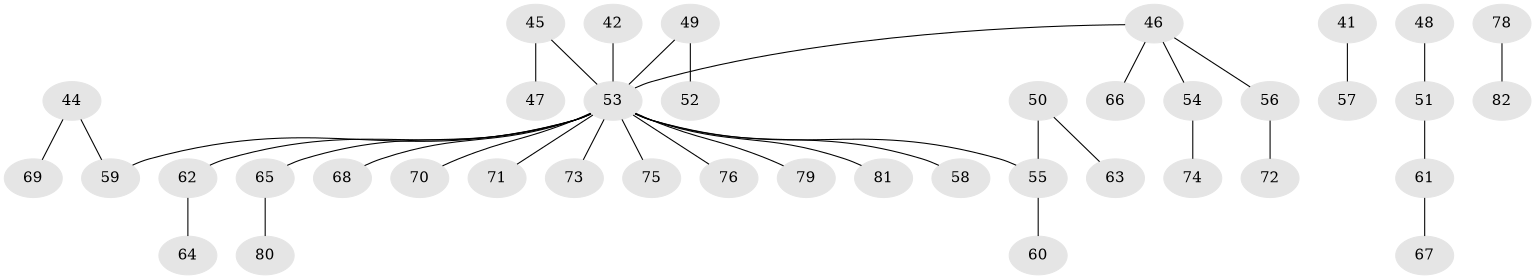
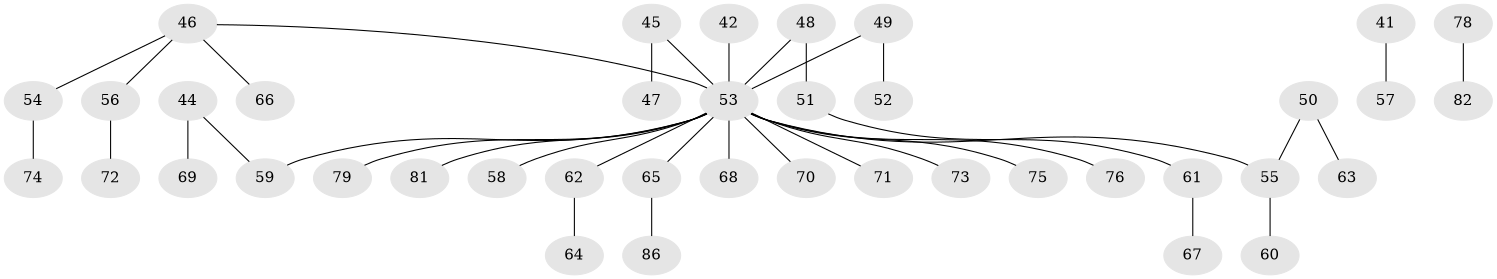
  graph {
    node [color=gray90 style=filled]
    55 [super="+20"]
    60
    41
    57
    53 [super="+14+8+22+16+21+28+24+10+40+29+27+38+33+35+37+39"]
    59 [super="+34+36"]
    58
    62
    65
    68
    70
    71
    73
    75
    76
    79
    81
    42
    44
    69
    45
    47
    46 [super="+31+19+15"]
    54
    56
    66
    74
    72
    48
    51
    61
    49
    52
    50 [super="+43"]
    63
    67
    64
-   80
+   80 [label=86]
    78
    82
    55 -- 60
    41 -- 57
    53 -- 55
    53 -- 59
    53 -- 58
    53 -- 62
    53 -- 65
    53 -- 68
    53 -- 70
    53 -- 71
    53 -- 73
    53 -- 75
    53 -- 76
    53 -- 79
    53 -- 81
    62 -- 64
    65 -- 80
    42 -- 53
    44 -- 59
    44 -- 69
    45 -- 53
    45 -- 47
    46 -- 53
    46 -- 54
    46 -- 56
    46 -- 66
    54 -- 74
    56 -- 72
+   48 -- 53
    48 -- 51
    51 -- 61
    61 -- 67
    49 -- 53
    49 -- 52
    50 -- 55
    50 -- 63
    78 -- 82
  }
